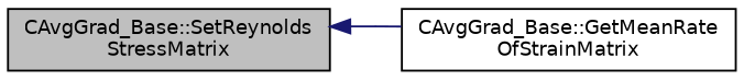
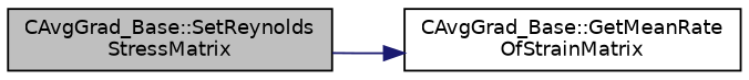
  digraph {
    rankdir=LR
    node [color=black fontname=Helvetica fontsize=10 shape=record style=filled]
    n1 [fillcolor=grey75 fontcolor=black height=0.2 label="CAvgGrad_Base::SetReynolds\lStressMatrix" width=0.4]
    n2 [fillcolor=white height=0.2 label="CAvgGrad_Base::GetMeanRate\lOfStrainMatrix" width=0.4]
-   n2 -> n1 [color=midnightblue fontname=Helvetica fontsize=10 labelfontname=Helvetica labelfontsize=10 style=solid]
+   n1 -> n2 [color=midnightblue fontname=Helvetica fontsize=10 labelfontname=Helvetica labelfontsize=10 style=solid]
  }
